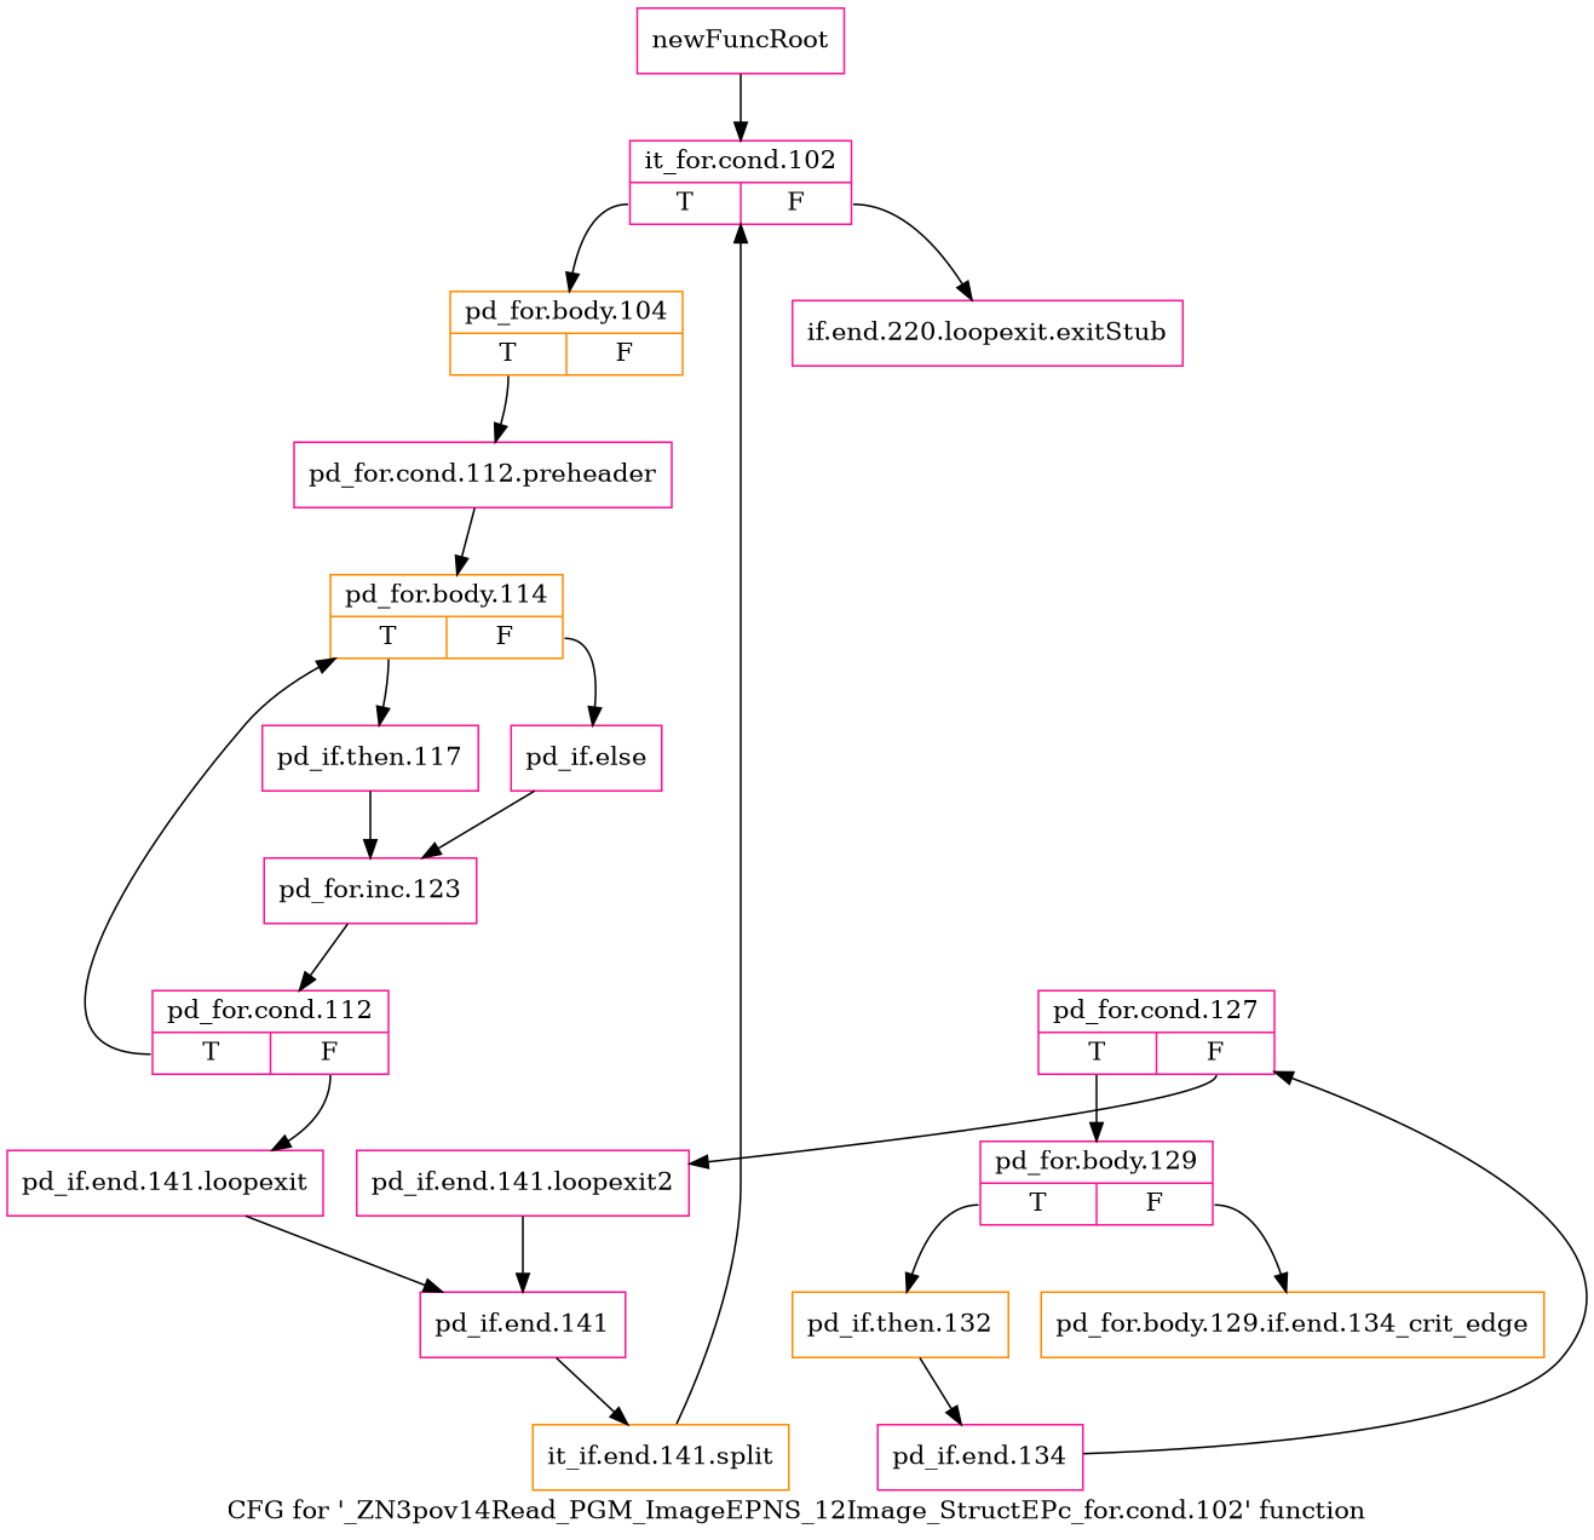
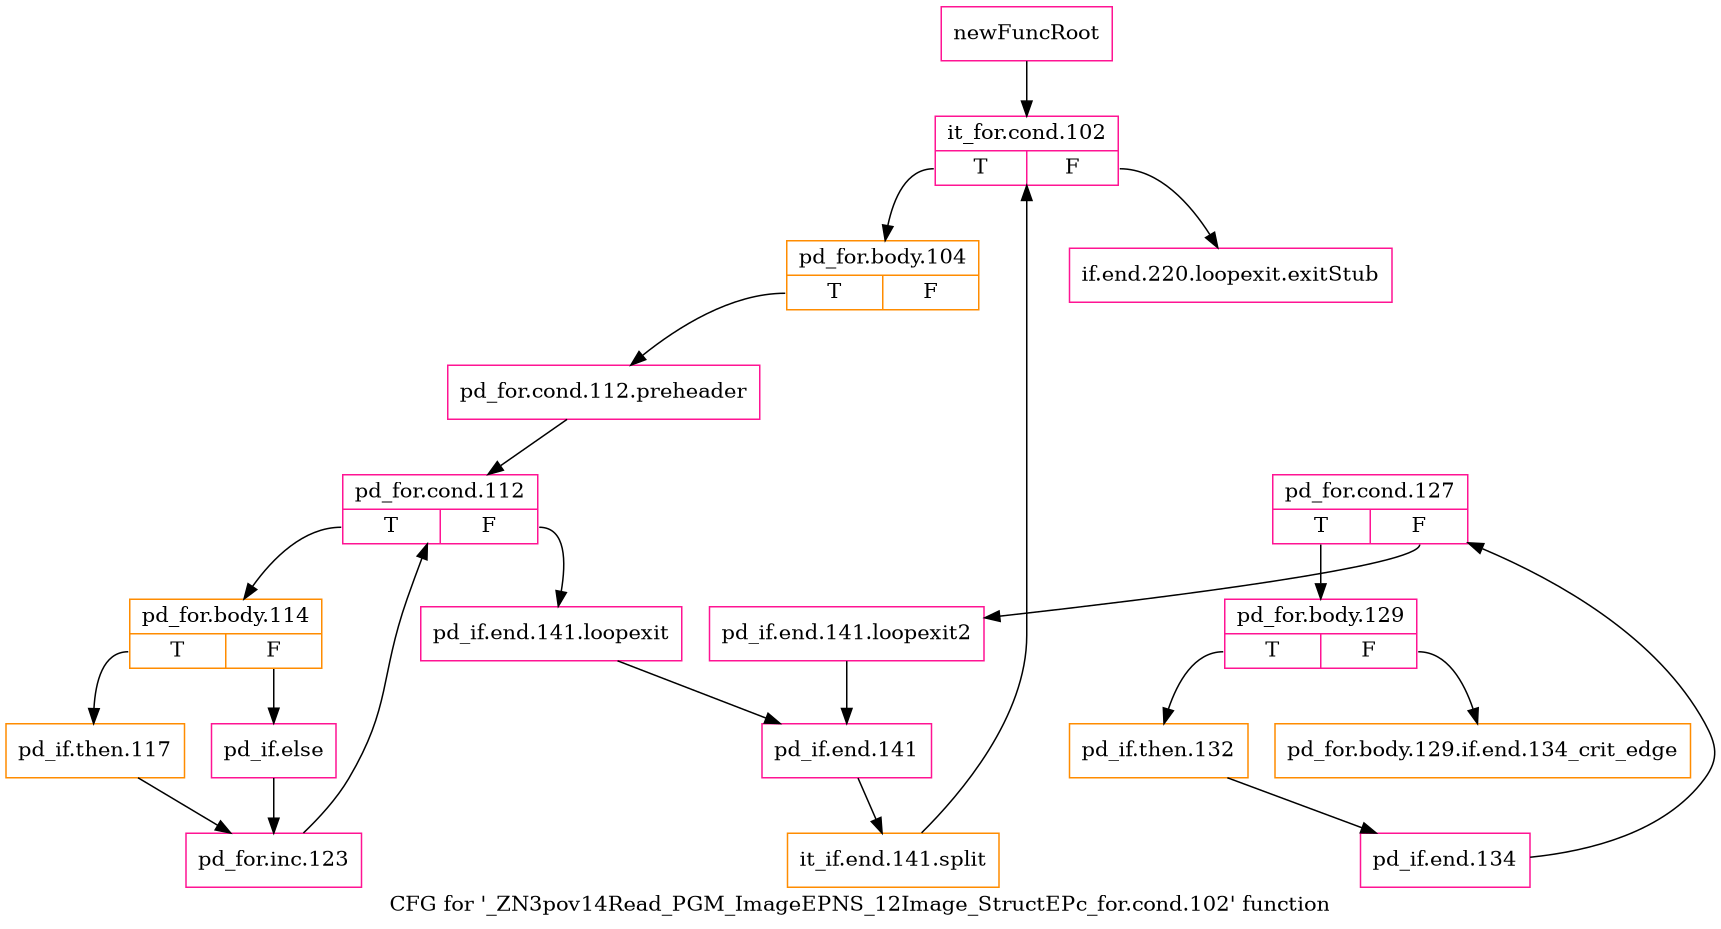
  digraph {
    label="CFG for '_ZN3pov14Read_PGM_ImageEPNS_12Image_StructEPc_for.cond.102' function"
    node [color=deeppink shape=record]
    n1 [label="{newFuncRoot}"]
    n2 [label="{it_for.cond.102|{<s0>T|<s1>F}}"]
    n3 [label="{if.end.220.loopexit.exitStub}"]
    n4 [color=darkorange label="{pd_for.body.104|{<s0>T|<s1>F}}"]
    n5 [label="{pd_for.cond.112.preheader}"]
    n6 [label="{pd_for.cond.112|{<s0>T|<s1>F}}"]
    n7 [color=darkorange label="{pd_for.body.114|{<s0>T|<s1>F}}"]
    n8 [label="{pd_if.end.141.loopexit}"]
    n9 [label="{pd_for.cond.127|{<s0>T|<s1>F}}"]
    n10 [label="{pd_for.body.129|{<s0>T|<s1>F}}"]
    n11 [label="{pd_if.end.141.loopexit2}"]
    n12 [color=darkorange label="{pd_if.then.132}"]
    n13 [color=darkorange label="{pd_for.body.129.if.end.134_crit_edge}"]
    n14 [label="{pd_if.end.141}"]
    n15 [label="{pd_if.end.134}"]
    n16 [color=darkorange label="{it_if.end.141.split}"]
-   n17 [label="{pd_if.then.117}"]
+   n17 [color=darkorange label="{pd_if.then.117}"]
    n18 [label="{pd_if.else}"]
    n19 [label="{pd_for.inc.123}"]
    n1 -> n2
    n2 -> n3 [tailport=s1]
    n2 -> n4 [tailport=s0]
    n4 -> n5 [tailport=s0]
-   n5 -> n7
+   n5 -> n6
    n6 -> n7 [tailport=s0]
    n6 -> n8 [tailport=s1]
    n7 -> n17 [tailport=s0]
    n7 -> n18 [tailport=s1]
    n8 -> n14
    n9 -> n10 [tailport=s0]
    n9 -> n11 [tailport=s1]
    n10 -> n12 [tailport=s0]
    n10 -> n13 [tailport=s1]
    n11 -> n14
    n12 -> n15
    n14 -> n16
    n15 -> n9
    n16 -> n2
    n17 -> n19
    n18 -> n19
    n19 -> n6
  }
